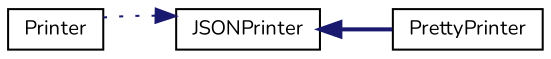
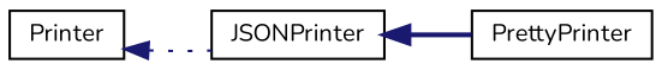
  digraph {
    fontname=Nunito
    rankdir=LR
    node [color=black fillcolor=white fontname=Nunito fontsize=10 shape=record style=filled]
    edge [color=midnightblue dir=back fontname=Nunito fontsize=10 labelfontname=Helvetica labelfontsize=10]
    n1 [height=0.2 label=Printer width=0.4]
    n2 [height=0.2 label=JSONPrinter width=0.4]
    n3 [height=0.2 label=PrettyPrinter width=0.4]
-   n2 -> n1 [style=dotted]
+   n1 -> n2 [style=dotted]
    n2 -> n3 [style=bold]
  }
